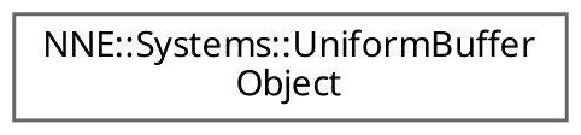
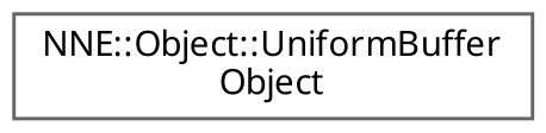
  digraph {
    rankdir=LR
    fontname="Noto Sans"
-   n1 [color=grey40 fillcolor=white fontname="Noto Sans" fontsize=10 height=0.2 label="NNE::Systems::UniformBuffer\lObject" shape=box style=filled width=0.4]
+   n1 [color=grey40 fillcolor=white fontname="Noto Sans" fontsize=10 height=0.2 label="NNE::Object::UniformBuffer\lObject" shape=box style=filled width=0.4]
  }
